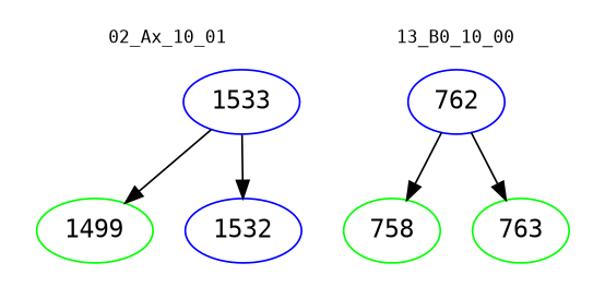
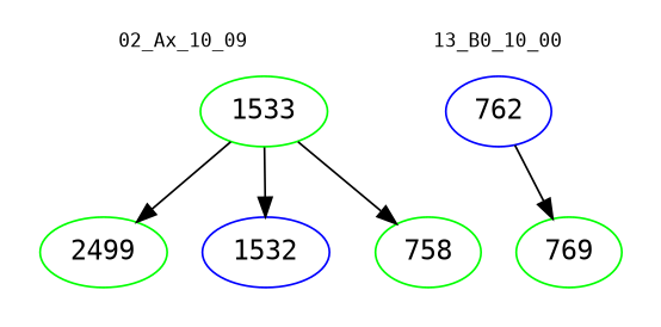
  digraph {
    fontname="DejaVu Sans Mono"
    node [color=blue fontname="DejaVu Sans Mono"]
    edge [color=black fontname="DejaVu Sans Mono"]
-   n1 [label=1533]
-   n2 [color=green label=1499]
+   n1 [color=green label=1533]
+   n2 [color=green label=2499]
    n3 [label=1532]
    n4 [label=762]
    n5 [color=green label=758]
-   n6 [color=green label=763]
+   n6 [color=green label=769]
    subgraph cluster_1 {
      color=white
      fontsize=10
-     label="02_Ax_10_01"
+     label="02_Ax_10_09"
      n1
      n2
      n3
    }
    subgraph cluster_2 {
      color=white
      fontsize=10
      label="13_B0_10_00"
      n4
      n5
      n6
    }
    n1 -> n2
    n1 -> n3
-   n4 -> n5
+   n1 -> n5
    n4 -> n6
  }
